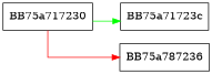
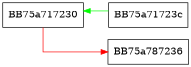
  digraph {
    rankdir=LR
    splines=ortho
    node [shape=box]
    BB75a717230
    BB75a71723c
    n3 [label=BB75a787236]
-   BB75a717230 -> BB75a71723c [color=green]
+   BB75a71723c -> BB75a717230 [color=green]
    BB75a717230 -> n3 [color=red]
  }
